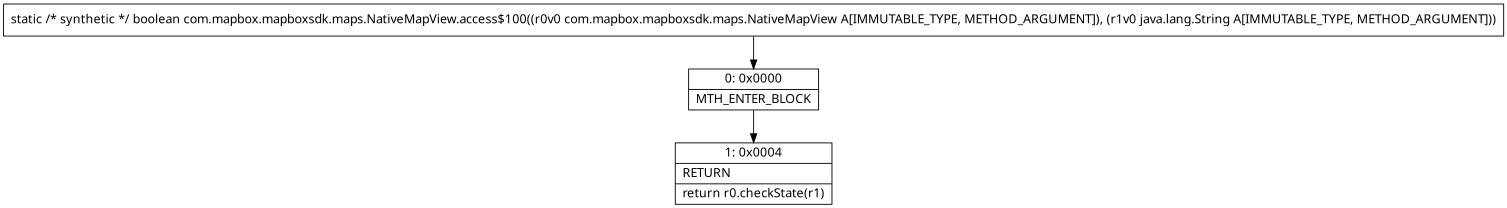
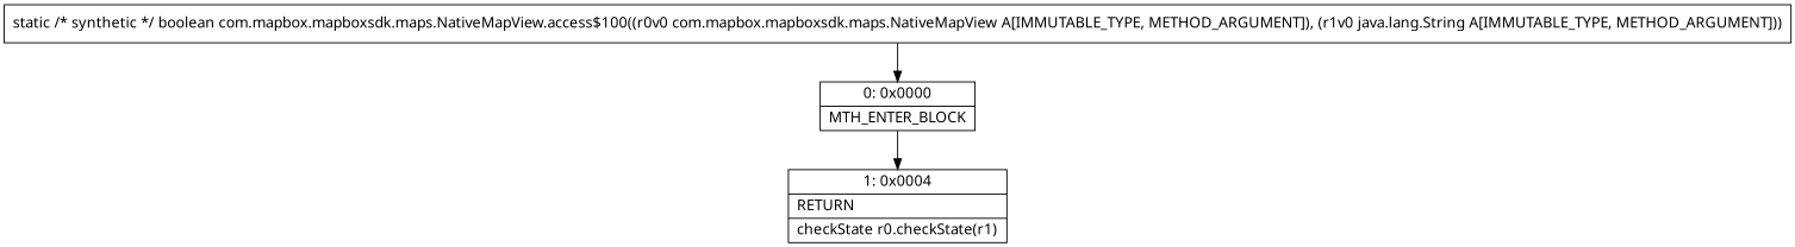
  digraph {
    fontname="Noto Sans"
    node [shape=record fontname="Noto Sans"]
    edge [fontname="Noto Sans"]
    n1 [label="{0\:\ 0x0000|MTH_ENTER_BLOCK\l}"]
-   n2 [label="{1\:\ 0x0004|RETURN\l|return r0.checkState(r1)\l}"]
+   n2 [label="{1\:\ 0x0004|RETURN\l|checkState r0.checkState(r1)\l}"]
    n3 [label="{static \/* synthetic *\/ boolean com.mapbox.mapboxsdk.maps.NativeMapView.access$100((r0v0 com.mapbox.mapboxsdk.maps.NativeMapView A[IMMUTABLE_TYPE, METHOD_ARGUMENT]), (r1v0 java.lang.String A[IMMUTABLE_TYPE, METHOD_ARGUMENT])) }"]
    n1 -> n2
    n3 -> n1
  }
